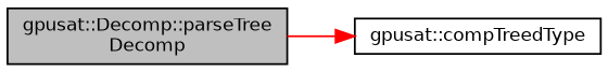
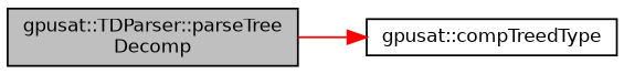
  digraph {
    rankdir=LR
    node [color=black fontname=Helvetica fontsize=10 shape=record style=filled]
-   n1 [fillcolor=grey75 fontcolor=black height=0.2 label="gpusat::Decomp::parseTree\lDecomp" width=0.4]
+   n1 [fillcolor=grey75 fontcolor=black height=0.2 label="gpusat::TDParser::parseTree\lDecomp" width=0.4]
    n2 [fillcolor=white height=0.2 label="gpusat::compTreedType" width=0.4]
    n1 -> n2 [color=red fontname=Helvetica fontsize=10 labelfontname=Helvetica labelfontsize=10 style=solid]
  }
